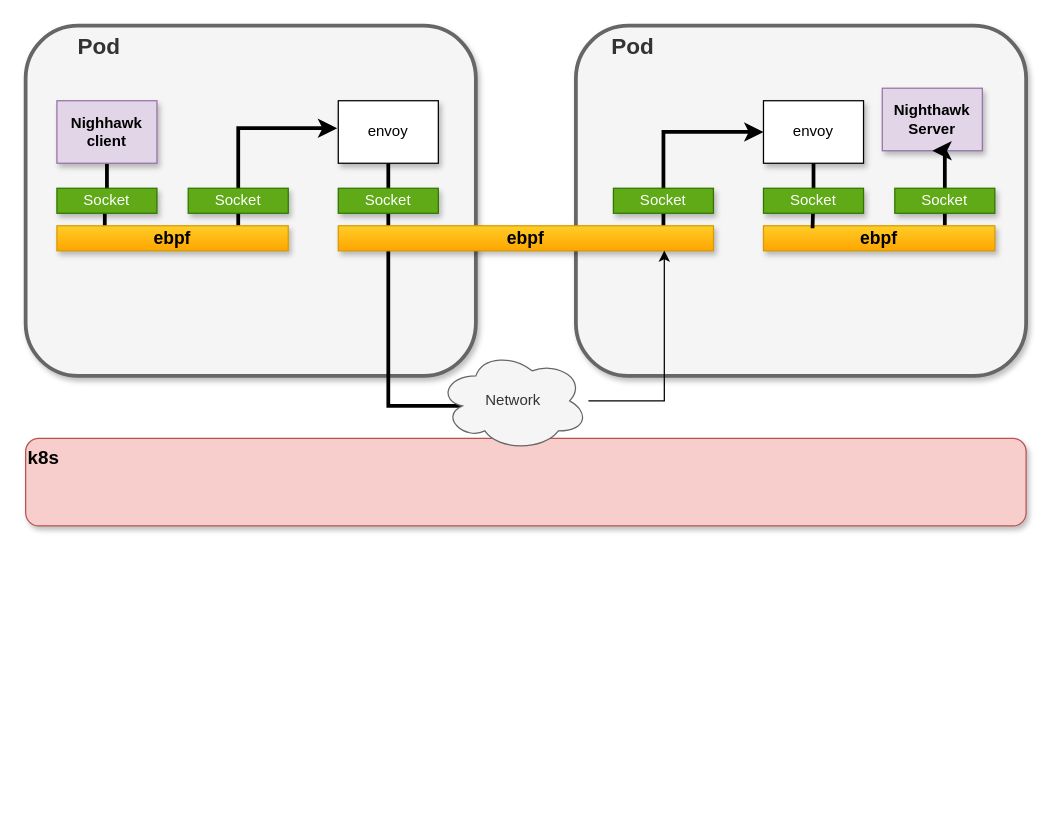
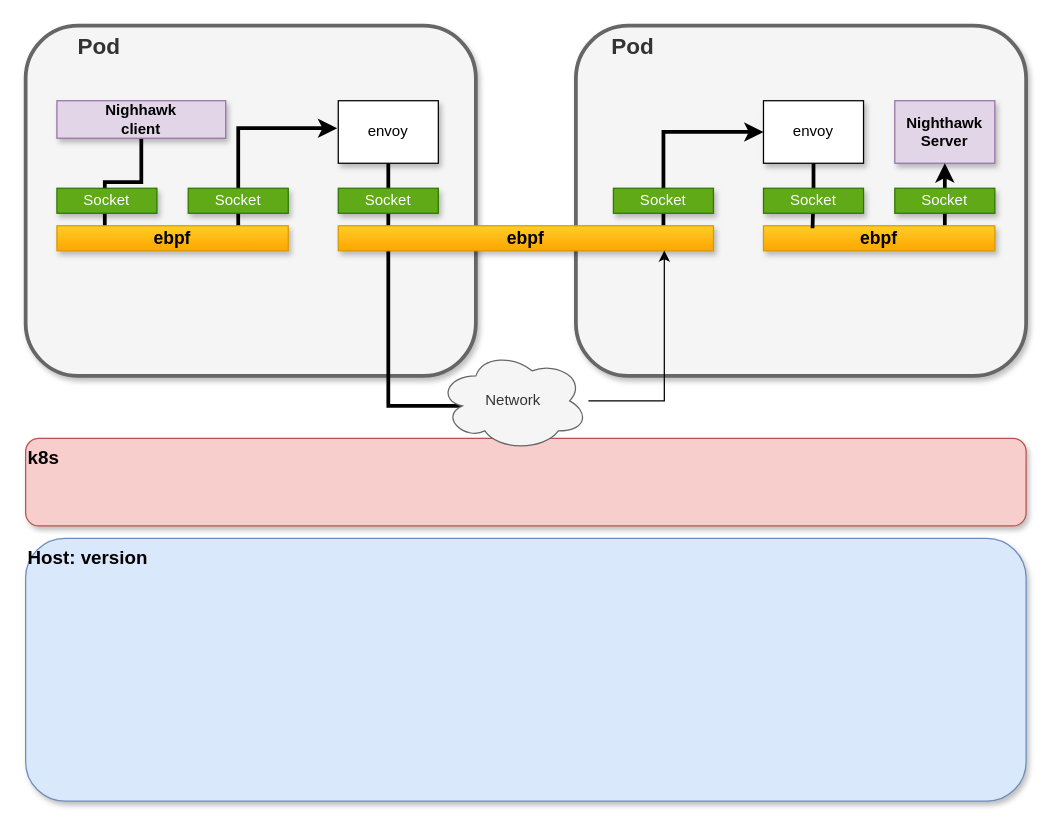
  <mxCell id="0" />
  <mxCell id="1" parent="0" />
  <mxCell id="2" value="&lt;span style=&quot;font-size: 15px&quot;&gt;&lt;b&gt;k8s&lt;/b&gt;&lt;/span&gt;" style="rounded=1;whiteSpace=wrap;html=1;shadow=1;align=left;fillColor=#f8cecc;strokeColor=#b85450;verticalAlign=top;" vertex="1" parent="1"><mxGeometry x="20" y="350" width="800" height="70" as="geometry" /></mxCell>
  <mxCell id="3" value="&lt;font style=&quot;font-size: 18px&quot;&gt;&lt;b&gt;&amp;nbsp; &amp;nbsp; &amp;nbsp; &amp;nbsp; &lt;font style=&quot;font-size: 18px&quot;&gt;Pod&lt;/font&gt;&lt;/b&gt;&lt;/font&gt;" style="rounded=1;whiteSpace=wrap;html=1;align=left;verticalAlign=top;fontSize=13;strokeWidth=3;shadow=1;fillColor=#f5f5f5;strokeColor=#666666;fontColor=#333333;" vertex="1" parent="1"><mxGeometry x="20" y="20" width="360" height="280" as="geometry" /></mxCell>
  <mxCell id="4" value="" style="edgeStyle=orthogonalEdgeStyle;rounded=0;orthogonalLoop=1;jettySize=auto;html=1;entryX=0.207;entryY=0.118;entryDx=0;entryDy=0;entryPerimeter=0;strokeWidth=3;endArrow=none;endFill=0;" edge="1" parent="1" source="5" target="8"><mxGeometry relative="1" as="geometry" /></mxCell>
- <mxCell id="5" value="&lt;b&gt;Nighhawk&lt;br&gt;client&lt;/b&gt;" style="rounded=0;whiteSpace=wrap;html=1;fillColor=#e1d5e7;strokeColor=#9673a6;shadow=1;" vertex="1" parent="1"><mxGeometry x="45" y="80" width="80" height="50" as="geometry" /></mxCell>
+ <mxCell id="5" value="&lt;b&gt;Nighhawk&lt;br&gt;client&lt;/b&gt;" style="rounded=0;whiteSpace=wrap;html=1;fillColor=#e1d5e7;strokeColor=#9673a6;shadow=1;" vertex="1" parent="1"><mxGeometry x="45" y="80" width="135" height="30" as="geometry" /></mxCell>
  <mxCell id="6" value="Socket" style="rounded=0;whiteSpace=wrap;html=1;fillColor=#60a917;strokeColor=#2D7600;fontColor=#ffffff;shadow=1;" vertex="1" parent="1"><mxGeometry x="45" y="150" width="80" height="20" as="geometry" /></mxCell>
  <mxCell id="7" style="edgeStyle=orthogonalEdgeStyle;rounded=0;orthogonalLoop=1;jettySize=auto;html=1;strokeColor=#000000;entryX=-0.011;entryY=0.44;entryDx=0;entryDy=0;entryPerimeter=0;strokeWidth=3;" edge="1" parent="1" source="8" target="11"><mxGeometry relative="1" as="geometry"><Array as="points"><mxPoint x="190" y="102" /></Array></mxGeometry></mxCell>
  <mxCell id="8" value="&lt;font style=&quot;font-size: 14px&quot;&gt;&lt;b&gt;ebpf&lt;/b&gt;&lt;/font&gt;" style="rounded=0;whiteSpace=wrap;html=1;fillColor=#ffcd28;strokeColor=#d79b00;gradientColor=#ffa500;shadow=1;" vertex="1" parent="1"><mxGeometry x="45" y="180" width="185" height="20" as="geometry" /></mxCell>
  <mxCell id="9" value="Socket" style="rounded=0;whiteSpace=wrap;html=1;fillColor=#60a917;strokeColor=#2D7600;fontColor=#ffffff;shadow=1;" vertex="1" parent="1"><mxGeometry x="150" y="150" width="80" height="20" as="geometry" /></mxCell>
  <mxCell id="10" style="edgeStyle=orthogonalEdgeStyle;rounded=0;orthogonalLoop=1;jettySize=auto;html=1;entryX=0.16;entryY=0.55;entryDx=0;entryDy=0;entryPerimeter=0;strokeWidth=3;endArrow=none;endFill=0;" edge="1" parent="1" source="11" target="26"><mxGeometry relative="1" as="geometry"><Array as="points"><mxPoint x="310" y="324" /></Array></mxGeometry></mxCell>
  <mxCell id="11" value="envoy" style="rounded=0;whiteSpace=wrap;html=1;shadow=1;" vertex="1" parent="1"><mxGeometry x="270" y="80" width="80" height="50" as="geometry" /></mxCell>
  <mxCell id="12" value="Socket" style="rounded=0;whiteSpace=wrap;html=1;fillColor=#60a917;strokeColor=#2D7600;fontColor=#ffffff;shadow=1;" vertex="1" parent="1"><mxGeometry x="270" y="150" width="80" height="20" as="geometry" /></mxCell>
  <mxCell id="13" value="&lt;span&gt;&amp;nbsp; &amp;nbsp; &amp;nbsp; &amp;nbsp;&amp;nbsp;&lt;/span&gt;&lt;b&gt;&lt;font style=&quot;font-size: 18px&quot;&gt;Pod&lt;/font&gt;&lt;/b&gt;" style="rounded=1;whiteSpace=wrap;html=1;align=left;verticalAlign=top;strokeWidth=3;shadow=1;fillColor=#f5f5f5;strokeColor=#666666;fontColor=#333333;" vertex="1" parent="1"><mxGeometry x="460" y="20" width="360" height="280" as="geometry" /></mxCell>
- <mxCell id="14" value="&lt;b&gt;Nighthawk&lt;br&gt;Server&lt;/b&gt;" style="rounded=0;whiteSpace=wrap;html=1;fillColor=#e1d5e7;strokeColor=#9673a6;shadow=1;" vertex="1" parent="1"><mxGeometry x="705" y="70" width="80" height="50" as="geometry" /></mxCell>
+ <mxCell id="14" value="&lt;b&gt;Nighthawk&lt;br&gt;Server&lt;/b&gt;" style="rounded=0;whiteSpace=wrap;html=1;fillColor=#e1d5e7;strokeColor=#9673a6;shadow=1;" vertex="1" parent="1"><mxGeometry x="715" y="80" width="80" height="50" as="geometry" /></mxCell>
  <mxCell id="15" style="edgeStyle=orthogonalEdgeStyle;rounded=0;orthogonalLoop=1;jettySize=auto;html=1;entryX=0.5;entryY=1;entryDx=0;entryDy=0;strokeWidth=3;" edge="1" parent="1" source="16" target="14"><mxGeometry relative="1" as="geometry"><Array as="points"><mxPoint x="755" y="170" /><mxPoint x="755" y="170" /></Array></mxGeometry></mxCell>
  <mxCell id="16" value="&lt;font style=&quot;font-size: 14px&quot;&gt;&lt;b&gt;ebpf&lt;/b&gt;&lt;/font&gt;" style="rounded=0;whiteSpace=wrap;html=1;fillColor=#ffcd28;strokeColor=#d79b00;gradientColor=#ffa500;shadow=1;" vertex="1" parent="1"><mxGeometry x="610" y="180" width="185" height="20" as="geometry" /></mxCell>
  <mxCell id="17" value="Socket" style="rounded=0;whiteSpace=wrap;html=1;fillColor=#60a917;strokeColor=#2D7600;fontColor=#ffffff;shadow=1;" vertex="1" parent="1"><mxGeometry x="715" y="150" width="80" height="20" as="geometry" /></mxCell>
  <mxCell id="18" style="edgeStyle=orthogonalEdgeStyle;rounded=0;orthogonalLoop=1;jettySize=auto;html=1;entryX=0.212;entryY=0.099;entryDx=0;entryDy=0;entryPerimeter=0;strokeColor=#000000;strokeWidth=3;endArrow=none;endFill=0;" edge="1" parent="1" source="19" target="16"><mxGeometry relative="1" as="geometry" /></mxCell>
  <mxCell id="19" value="envoy" style="rounded=0;whiteSpace=wrap;html=1;shadow=1;" vertex="1" parent="1"><mxGeometry x="610" y="80" width="80" height="50" as="geometry" /></mxCell>
  <mxCell id="20" value="Socket" style="rounded=0;whiteSpace=wrap;html=1;fillColor=#60a917;strokeColor=#2D7600;fontColor=#ffffff;shadow=1;" vertex="1" parent="1"><mxGeometry x="610" y="150" width="80" height="20" as="geometry" /></mxCell>
  <mxCell id="21" style="edgeStyle=orthogonalEdgeStyle;rounded=0;orthogonalLoop=1;jettySize=auto;html=1;entryX=0;entryY=0.5;entryDx=0;entryDy=0;endArrow=classic;endFill=1;strokeWidth=3;" edge="1" parent="1" source="22" target="19"><mxGeometry relative="1" as="geometry"><Array as="points"><mxPoint x="530" y="105" /></Array></mxGeometry></mxCell>
  <mxCell id="22" value="&lt;font style=&quot;font-size: 14px&quot;&gt;&lt;b&gt;ebpf&lt;/b&gt;&lt;/font&gt;" style="rounded=0;whiteSpace=wrap;html=1;fillColor=#ffcd28;strokeColor=#d79b00;gradientColor=#ffa500;shadow=1;" vertex="1" parent="1"><mxGeometry x="270" y="180" width="300" height="20" as="geometry" /></mxCell>
  <mxCell id="23" value="Socket" style="rounded=0;whiteSpace=wrap;html=1;fillColor=#60a917;strokeColor=#2D7600;fontColor=#ffffff;shadow=1;" vertex="1" parent="1"><mxGeometry x="490" y="150" width="80" height="20" as="geometry" /></mxCell>
+ <mxCell id="24" value="&lt;span style=&quot;font-size: 15px&quot;&gt;&lt;b&gt;Host: version&lt;/b&gt;&lt;/span&gt;" style="rounded=1;whiteSpace=wrap;html=1;shadow=1;align=left;fillColor=#dae8fc;strokeColor=#6c8ebf;verticalAlign=top;sketch=0;glass=0;" vertex="1" parent="1"><mxGeometry x="20" y="430" width="800" height="210" as="geometry" /></mxCell>
  <mxCell id="25" style="edgeStyle=orthogonalEdgeStyle;rounded=0;orthogonalLoop=1;jettySize=auto;html=1;entryX=0.869;entryY=0.989;entryDx=0;entryDy=0;entryPerimeter=0;" edge="1" parent="1" source="26" target="22"><mxGeometry relative="1" as="geometry"><Array as="points"><mxPoint x="531" y="320" /></Array></mxGeometry></mxCell>
  <mxCell id="26" value="Network" style="ellipse;shape=cloud;whiteSpace=wrap;html=1;fillColor=#f5f5f5;strokeColor=#666666;fontColor=#333333;" vertex="1" parent="1"><mxGeometry x="350" y="280" width="120" height="80" as="geometry" /></mxCell>
  <mxCell id="27" value="" style="shape=image;imageAspect=0;aspect=fixed;verticalLabelPosition=bottom;verticalAlign=top;glass=0;sketch=0;gradientColor=none;image=https://avatars.githubusercontent.com/u/12304728?s=200&amp;v=4;" vertex="1" parent="1"><mxGeometry x="385" y="300" width="50" height="50" as="geometry" /></mxCell>
